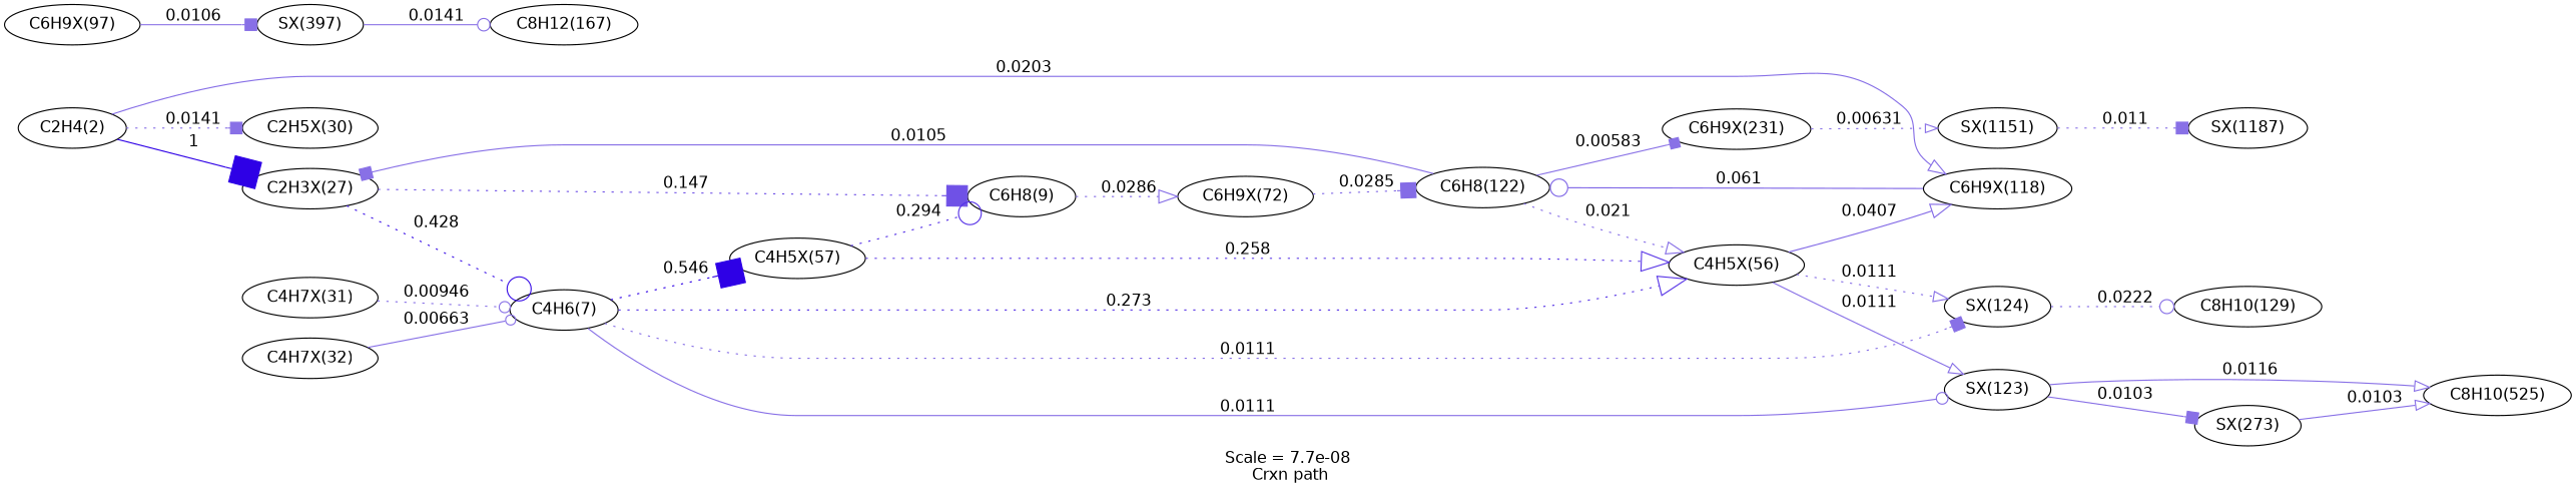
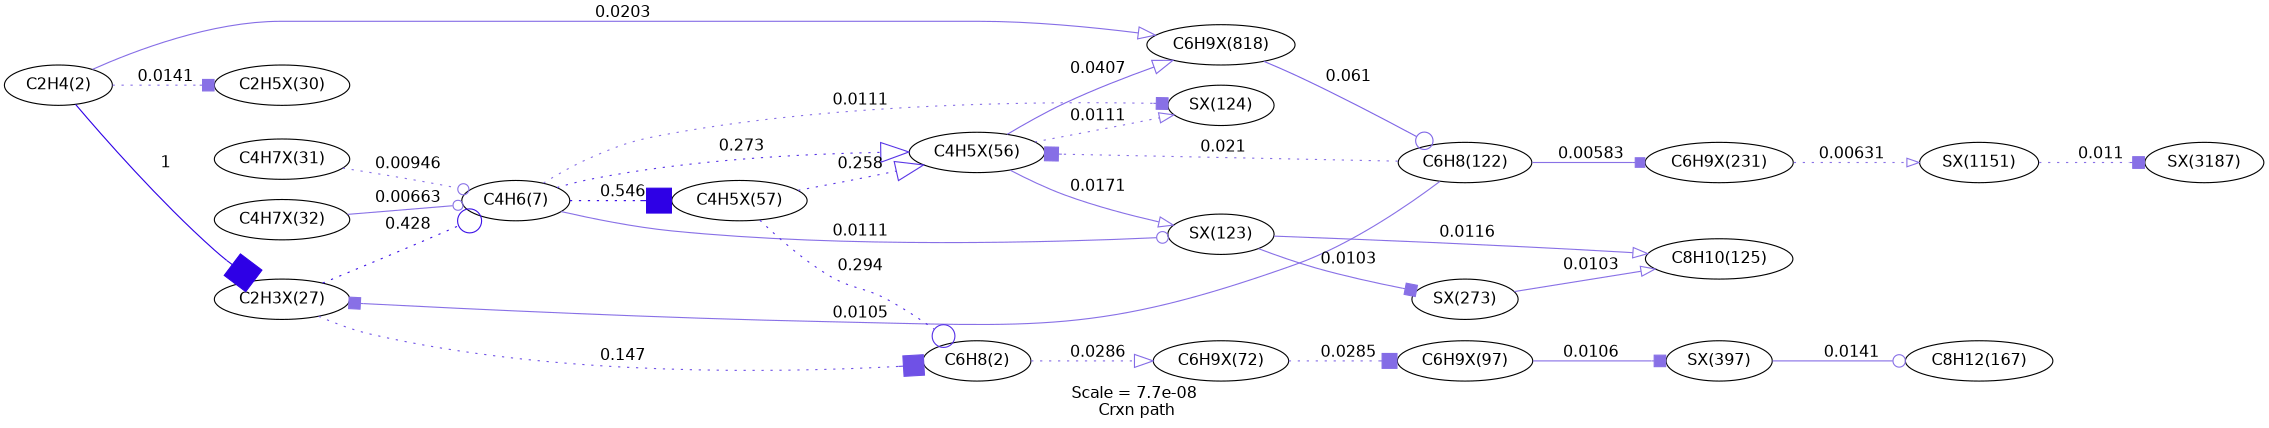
  digraph {
    fontname=Helvetica
    label="Scale = 7.7e-08\l Crxn path"
    rankdir=LR
    node [fontname=Helvetica]
    edge [arrowhead=box arrowsize=1.3 color="0.7, 0.511, 0.9" fontname=Helvetica style=dotted]
    n1 [label="C2H4(2)"]
    n2 [label="C2H3X(27)"]
    n3 [label="C2H5X(30)"]
-   n4 [label="C6H9X(118)"]
+   n4 [label="C6H9X(818)"]
    n5 [label="C4H6(7)"]
-   n6 [label="C6H8(9)"]
+   n6 [label="C6H8(2)"]
    n7 [label="C6H8(122)"]
    n8 [label="C4H5X(57)"]
    n9 [label="C4H5X(56)"]
    n10 [label="SX(124)"]
    n11 [label="SX(123)"]
    n12 [label="C6H9X(72)"]
    n13 [label="C6H9X(231)"]
-   n14 [label="C8H10(129)"]
    n15 [label="SX(273)"]
-   n16 [label="C8H10(525)"]
+   n16 [label="C8H10(125)"]
    n17 [label="C6H9X(97)"]
    n18 [label="SX(397)"]
    n19 [label="C4H7X(32)"]
    n20 [label="SX(1151)"]
    n21 [label="C4H7X(31)"]
    n22 [label="C8H12(167)"]
-   n23 [label="SX(1187)"]
+   n23 [label="SX(3187)"]
    n1 -> n2 [arrowsize=3 color="0.7, 1.5, 0.9" label=" 1" style=solid]
    n1 -> n3 [arrowsize=1.28 label=" 0.0141"]
    n1 -> n4 [arrowhead=onormal arrowsize=1.53 color="0.7, 0.52, 0.9" label=" 0.0203" style=solid]
    n2 -> n5 [arrowhead=odot arrowsize=2.68 color="0.7, 0.928, 0.9" label=" 0.428"]
    n2 -> n6 [arrowsize=2.28 color="0.7, 0.647, 0.9" label=" 0.147"]
    n4 -> n7 [arrowhead=odot arrowsize=1.94 color="0.7, 0.561, 0.9" label=" 0.061" style=solid]
    n5 -> n8 [arrowsize=2.77 color="0.7, 1.05, 0.9" label=" 0.546"]
    n5 -> n9 [arrowhead=onormal arrowsize=2.51 color="0.7, 0.773, 0.9" label=" 0.273"]
    n5 -> n10 [label=" 0.0111"]
    n5 -> n11 [arrowhead=odot label=" 0.0111" style=solid]
    n6 -> n12 [arrowhead=onormal arrowsize=1.66 color="0.7, 0.529, 0.9" label=" 0.0286"]
    n7 -> n2 [arrowsize=1.28 label=" 0.0105" style=solid]
-   n7 -> n9 [arrowhead=onormal arrowsize=1.54 color="0.7, 0.521, 0.9" label=" 0.021"]
+   n7 -> n9 [arrowsize=1.54 color="0.7, 0.521, 0.9" label=" 0.021"]
    n7 -> n13 [arrowsize=1.06 color="0.7, 0.506, 0.9" label=" 0.00583" style=solid]
    n8 -> n6 [arrowhead=odot arrowsize=2.54 color="0.7, 0.794, 0.9" label=" 0.294"]
    n8 -> n9 [arrowhead=onormal arrowsize=2.49 color="0.7, 0.758, 0.9" label=" 0.258"]
    n9 -> n4 [arrowhead=onormal arrowsize=1.79 color="0.7, 0.541, 0.9" label=" 0.0407" style=solid]
    n9 -> n10 [arrowhead=onormal label=" 0.0111"]
-   n9 -> n11 [arrowhead=onormal label=" 0.0111" style=solid]
-   n10 -> n14 [arrowhead=odot arrowsize=1.56 color="0.7, 0.522, 0.9" label=" 0.0222"]
+   n9 -> n11 [arrowhead=onormal label=" 0.0171" style=solid]
    n11 -> n15 [arrowsize=1.27 color="0.7, 0.51, 0.9" label=" 0.0103" style=solid]
    n11 -> n16 [arrowhead=onormal arrowsize=1.32 color="0.7, 0.512, 0.9" label=" 0.0116" style=solid]
-   n12 -> n7 [arrowsize=1.66 color="0.7, 0.529, 0.9" label=" 0.0285"]
+   n12 -> n17 [arrowsize=1.66 color="0.7, 0.529, 0.9" label=" 0.0285"]
    n13 -> n20 [arrowhead=onormal arrowsize=1.09 color="0.7, 0.506, 0.9" label=" 0.00631"]
    n15 -> n16 [arrowhead=onormal arrowsize=1.27 color="0.7, 0.51, 0.9" label=" 0.0103" style=solid]
    n17 -> n18 [arrowsize=1.28 label=" 0.0106" style=solid]
    n18 -> n22 [arrowhead=odot arrowsize=1.39 color="0.7, 0.514, 0.9" label=" 0.0141" style=solid]
    n19 -> n5 [arrowhead=odot arrowsize=1.11 color="0.7, 0.507, 0.9" label=" 0.00663" style=solid]
    n20 -> n23 [label=" 0.011"]
    n21 -> n5 [arrowhead=odot arrowsize=1.24 color="0.7, 0.509, 0.9" label=" 0.00946"]
  }
